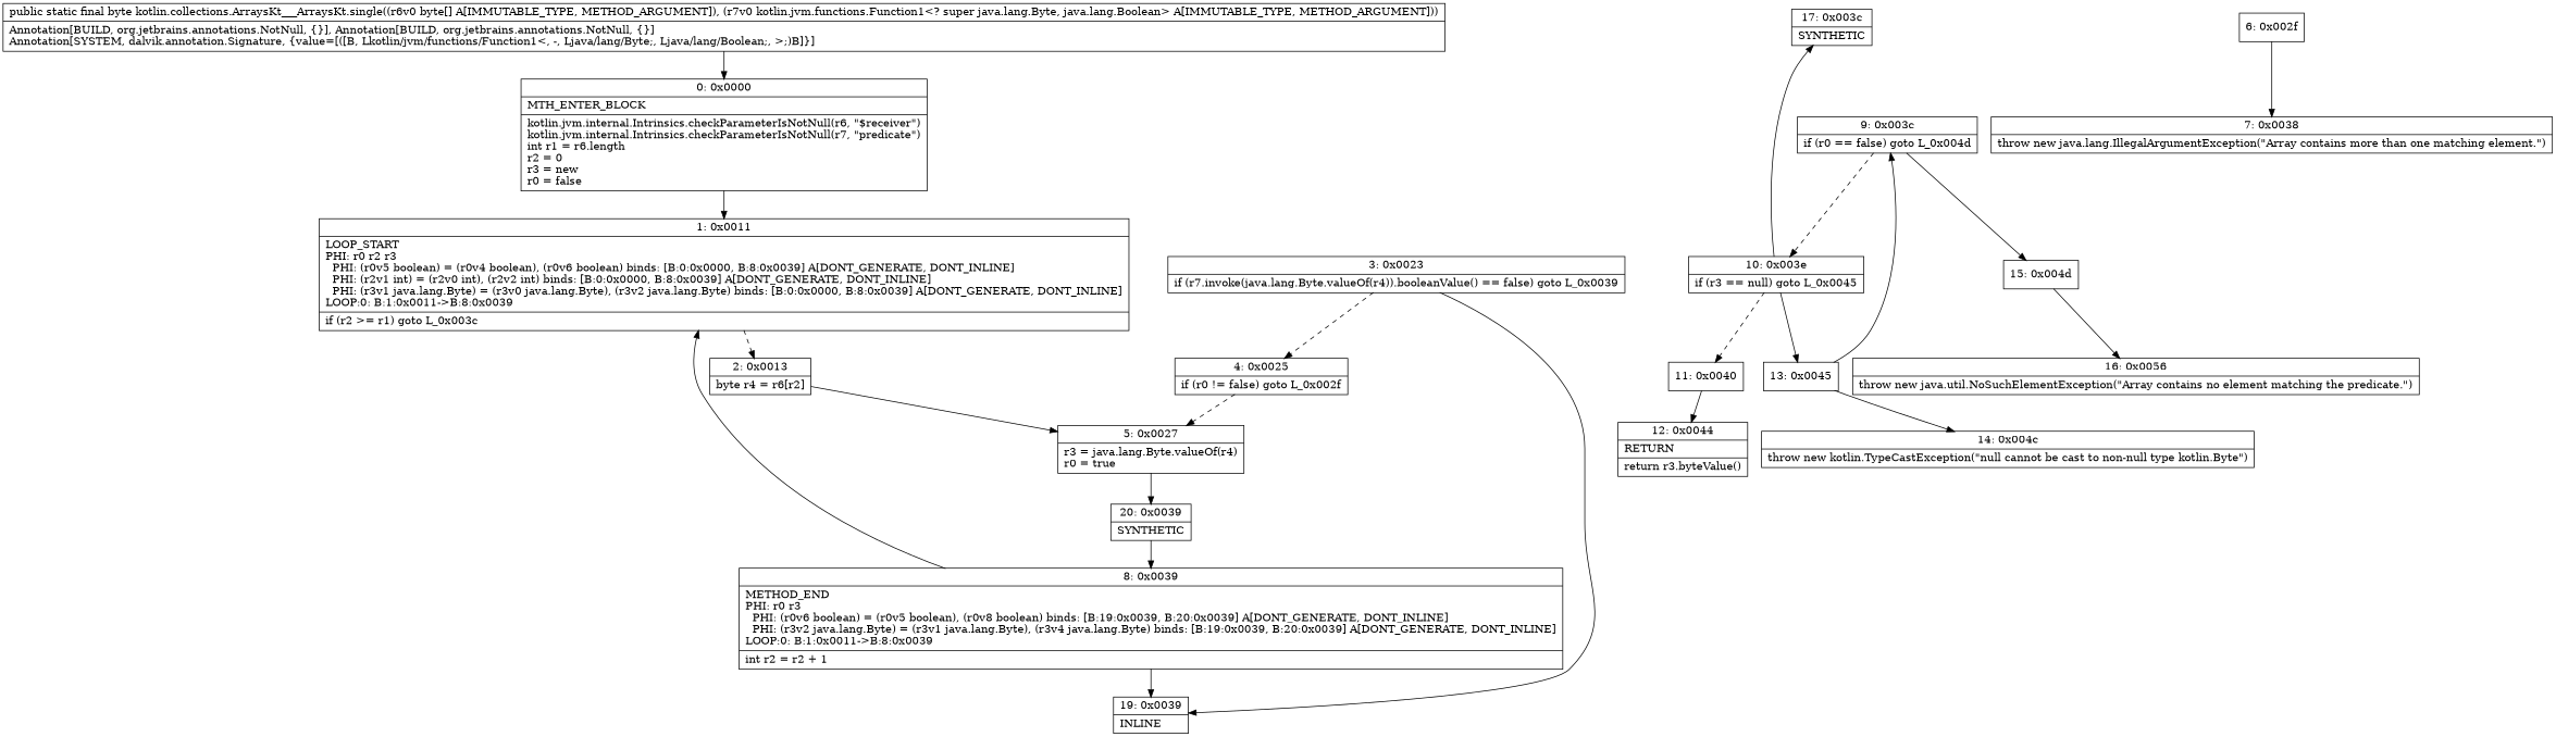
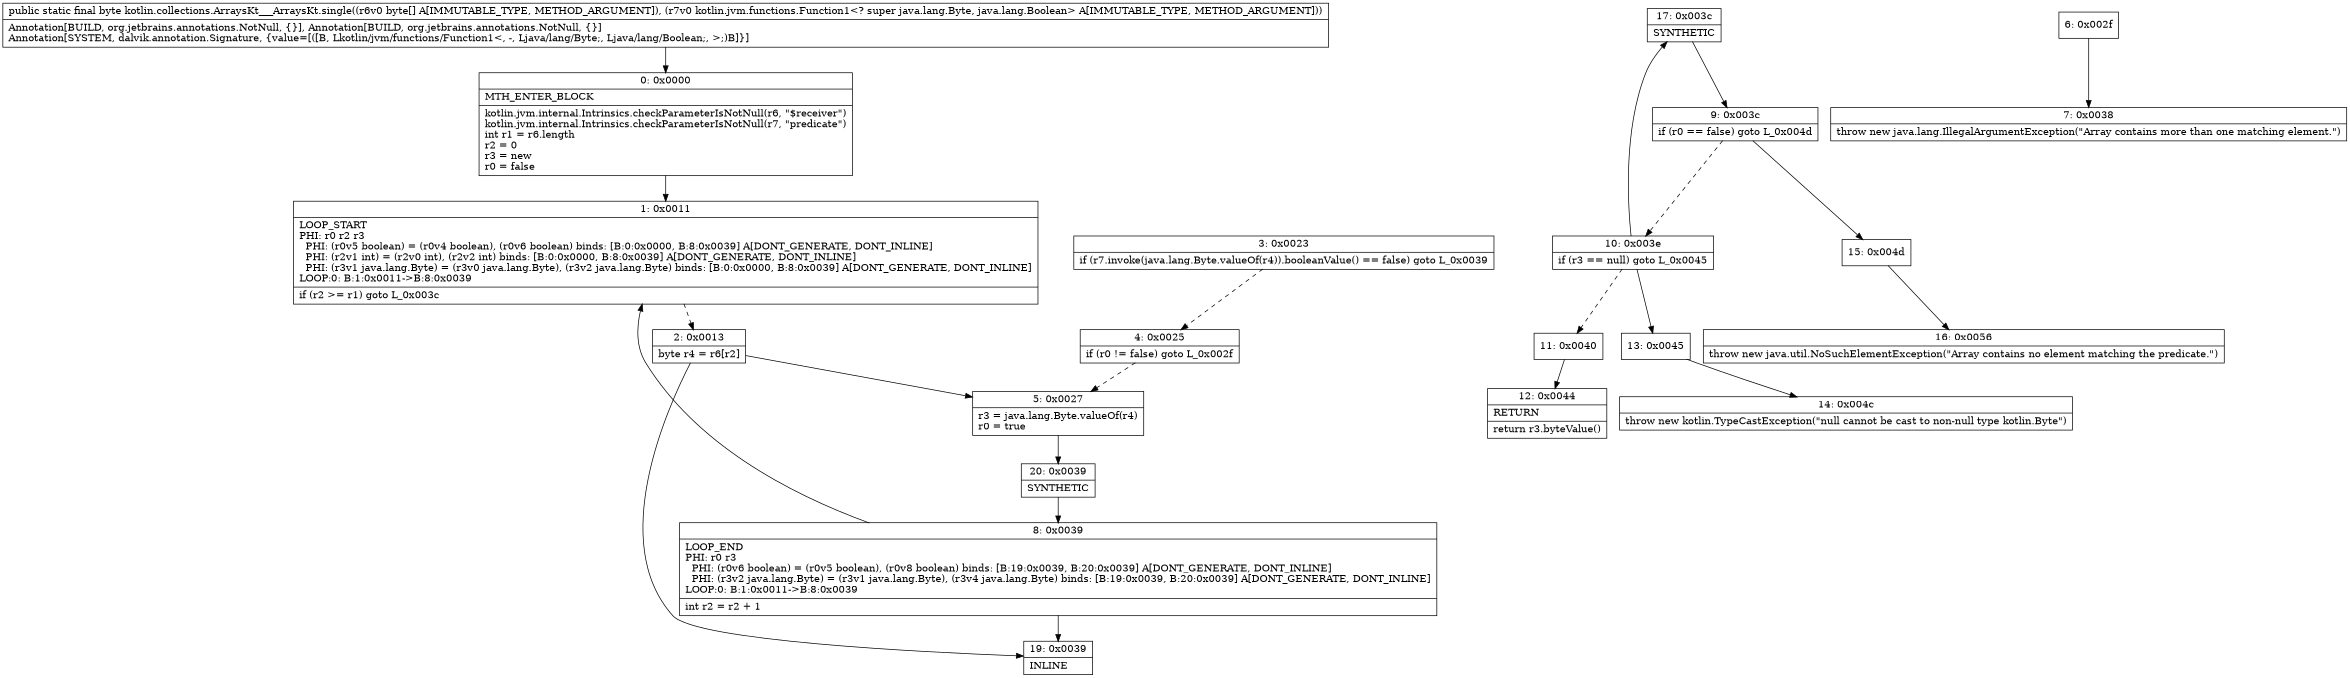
  digraph {
    node [shape=record]
    n1 [label="{0\:\ 0x0000|MTH_ENTER_BLOCK\l|kotlin.jvm.internal.Intrinsics.checkParameterIsNotNull(r6, \"$receiver\")\lkotlin.jvm.internal.Intrinsics.checkParameterIsNotNull(r7, \"predicate\")\lint r1 = r6.length\lr2 = 0\lr3 = new\lr0 = false\l}"]
    n2 [label="{1\:\ 0x0011|LOOP_START\lPHI: r0 r2 r3 \l  PHI: (r0v5 boolean) = (r0v4 boolean), (r0v6 boolean) binds: [B:0:0x0000, B:8:0x0039] A[DONT_GENERATE, DONT_INLINE]\l  PHI: (r2v1 int) = (r2v0 int), (r2v2 int) binds: [B:0:0x0000, B:8:0x0039] A[DONT_GENERATE, DONT_INLINE]\l  PHI: (r3v1 java.lang.Byte) = (r3v0 java.lang.Byte), (r3v2 java.lang.Byte) binds: [B:0:0x0000, B:8:0x0039] A[DONT_GENERATE, DONT_INLINE]\lLOOP:0: B:1:0x0011\-\>B:8:0x0039\l|if (r2 \>= r1) goto L_0x003c\l}"]
    n3 [label="{2\:\ 0x0013|byte r4 = r6[r2]\l}"]
    n4 [label="{5\:\ 0x0027|r3 = java.lang.Byte.valueOf(r4)\lr0 = true\l}"]
    n5 [label="{17\:\ 0x003c|SYNTHETIC\l}"]
    n6 [label="{9\:\ 0x003c|if (r0 == false) goto L_0x004d\l}"]
    n7 [label="{3\:\ 0x0023|if (r7.invoke(java.lang.Byte.valueOf(r4)).booleanValue() == false) goto L_0x0039\l}"]
    n8 [label="{4\:\ 0x0025|if (r0 != false) goto L_0x002f\l}"]
    n9 [label="{19\:\ 0x0039|INLINE\l}"]
    n10 [label="{20\:\ 0x0039|SYNTHETIC\l}"]
-   n11 [label="{8\:\ 0x0039|METHOD_END\lPHI: r0 r3 \l  PHI: (r0v6 boolean) = (r0v5 boolean), (r0v8 boolean) binds: [B:19:0x0039, B:20:0x0039] A[DONT_GENERATE, DONT_INLINE]\l  PHI: (r3v2 java.lang.Byte) = (r3v1 java.lang.Byte), (r3v4 java.lang.Byte) binds: [B:19:0x0039, B:20:0x0039] A[DONT_GENERATE, DONT_INLINE]\lLOOP:0: B:1:0x0011\-\>B:8:0x0039\l|int r2 = r2 + 1\l}"]
+   n11 [label="{8\:\ 0x0039|LOOP_END\lPHI: r0 r3 \l  PHI: (r0v6 boolean) = (r0v5 boolean), (r0v8 boolean) binds: [B:19:0x0039, B:20:0x0039] A[DONT_GENERATE, DONT_INLINE]\l  PHI: (r3v2 java.lang.Byte) = (r3v1 java.lang.Byte), (r3v4 java.lang.Byte) binds: [B:19:0x0039, B:20:0x0039] A[DONT_GENERATE, DONT_INLINE]\lLOOP:0: B:1:0x0011\-\>B:8:0x0039\l|int r2 = r2 + 1\l}"]
    n12 [label="{6\:\ 0x002f}"]
    n13 [label="{7\:\ 0x0038|throw new java.lang.IllegalArgumentException(\"Array contains more than one matching element.\")\l}"]
    n14 [label="{10\:\ 0x003e|if (r3 == null) goto L_0x0045\l}"]
    n15 [label="{15\:\ 0x004d}"]
    n16 [label="{11\:\ 0x0040}"]
    n17 [label="{13\:\ 0x0045}"]
    n18 [label="{16\:\ 0x0056|throw new java.util.NoSuchElementException(\"Array contains no element matching the predicate.\")\l}"]
    n19 [label="{12\:\ 0x0044|RETURN\l|return r3.byteValue()\l}"]
    n20 [label="{14\:\ 0x004c|throw new kotlin.TypeCastException(\"null cannot be cast to non\-null type kotlin.Byte\")\l}"]
    n21 [label="{public static final byte kotlin.collections.ArraysKt___ArraysKt.single((r6v0 byte[] A[IMMUTABLE_TYPE, METHOD_ARGUMENT]), (r7v0 kotlin.jvm.functions.Function1\<? super java.lang.Byte, java.lang.Boolean\> A[IMMUTABLE_TYPE, METHOD_ARGUMENT]))  | Annotation[BUILD, org.jetbrains.annotations.NotNull, \{\}], Annotation[BUILD, org.jetbrains.annotations.NotNull, \{\}]\lAnnotation[SYSTEM, dalvik.annotation.Signature, \{value=[([B, Lkotlin\/jvm\/functions\/Function1\<, \-, Ljava\/lang\/Byte;, Ljava\/lang\/Boolean;, \>;)B]\}]\l}"]
    n1 -> n2
    n2 -> n3 [style=dashed]
    n3 -> n4
    n4 -> n10
-   n17 -> n6
+   n5 -> n6
    n6 -> n14 [style=dashed]
    n6 -> n15
    n7 -> n8 [style=dashed]
-   n7 -> n9
+   n3 -> n9
    n8 -> n4 [style=dashed]
    n10 -> n11
    n11 -> n2
    n11 -> n9
    n12 -> n13
    n14 -> n5
    n14 -> n16 [style=dashed]
    n14 -> n17
    n15 -> n18
    n16 -> n19
    n17 -> n20
    n21 -> n1
  }
